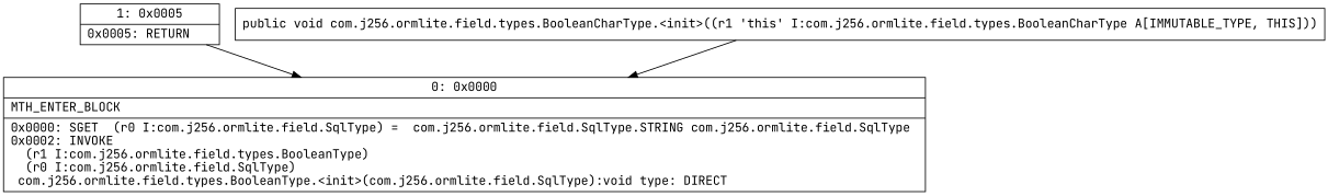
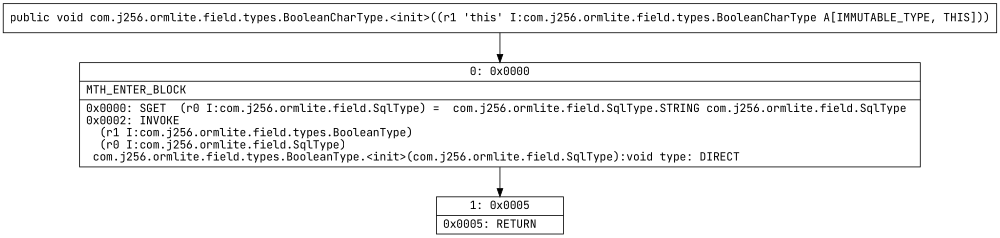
  digraph {
    fontname="JetBrains Mono"
    node [shape=record fontname="JetBrains Mono"]
    edge [fontname="JetBrains Mono"]
    n1 [label="{0\:\ 0x0000|MTH_ENTER_BLOCK\l|0x0000: SGET  (r0 I:com.j256.ormlite.field.SqlType) =  com.j256.ormlite.field.SqlType.STRING com.j256.ormlite.field.SqlType \l0x0002: INVOKE  \l  (r1 I:com.j256.ormlite.field.types.BooleanType)\l  (r0 I:com.j256.ormlite.field.SqlType)\l com.j256.ormlite.field.types.BooleanType.\<init\>(com.j256.ormlite.field.SqlType):void type: DIRECT \l}"]
    n2 [label="{1\:\ 0x0005|0x0005: RETURN   \l}"]
    n3 [label="{public void com.j256.ormlite.field.types.BooleanCharType.\<init\>((r1 'this' I:com.j256.ormlite.field.types.BooleanCharType A[IMMUTABLE_TYPE, THIS])) }"]
-   n2 -> n1
+   n1 -> n2
    n3 -> n1
  }
